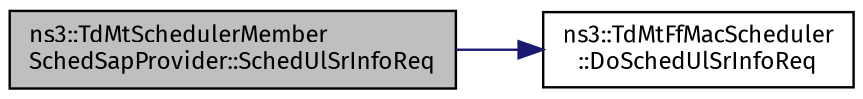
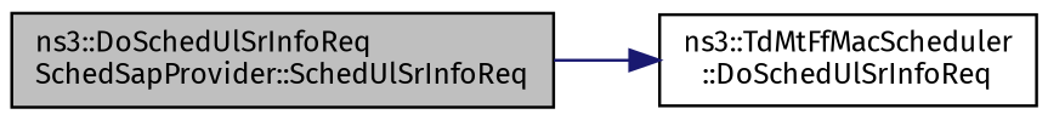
  digraph {
    rankdir=LR
    fontname="Fira Sans"
    node [color=black fontname="Fira Sans" fontsize=10 shape=record style=filled]
-   n1 [fillcolor=grey75 fontcolor=black height=0.2 label="ns3::TdMtSchedulerMember\lSchedSapProvider::SchedUlSrInfoReq" width=0.4]
+   n1 [fillcolor=grey75 fontcolor=black height=0.2 label="ns3::DoSchedUlSrInfoReq\lSchedSapProvider::SchedUlSrInfoReq" width=0.4]
    n2 [fillcolor=white height=0.2 label="ns3::TdMtFfMacScheduler\l::DoSchedUlSrInfoReq" width=0.4]
    n1 -> n2 [color=midnightblue fontname="Fira Sans" fontsize=10 labelfontname=Helvetica labelfontsize=10 style=solid]
  }
